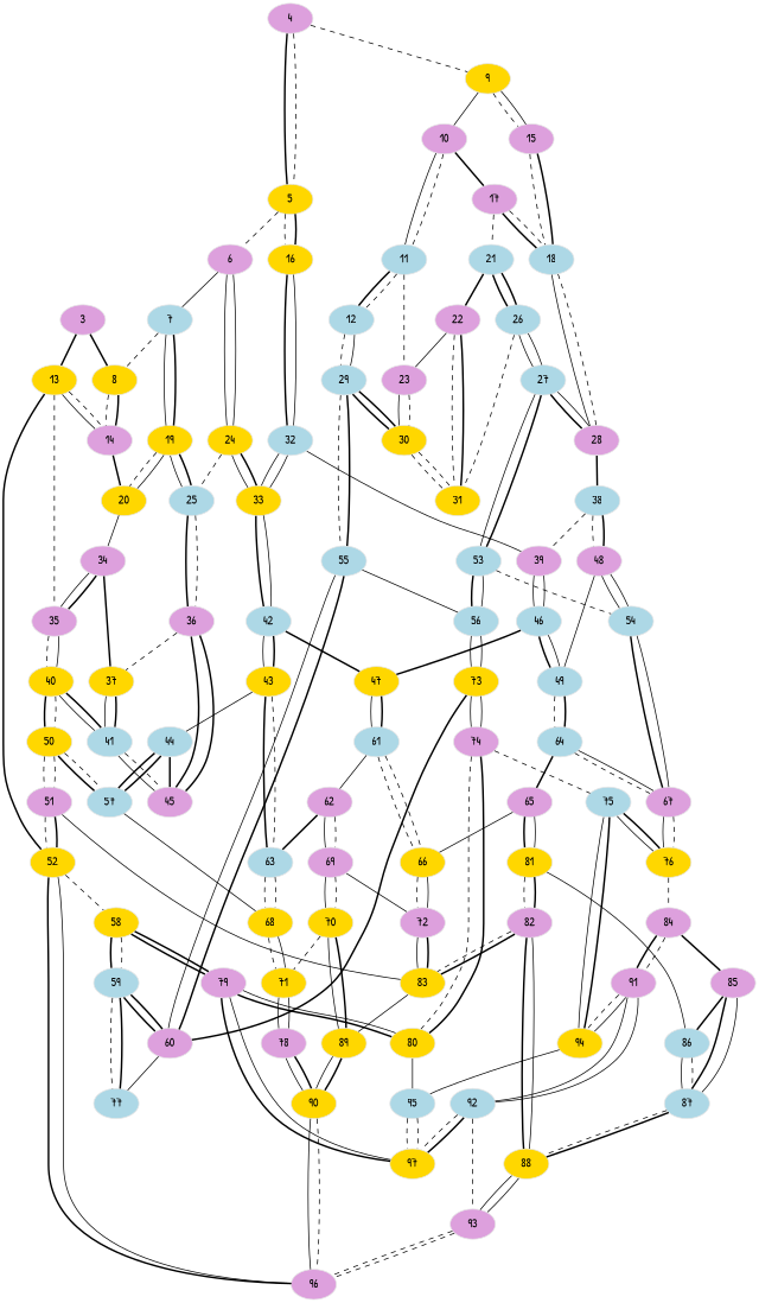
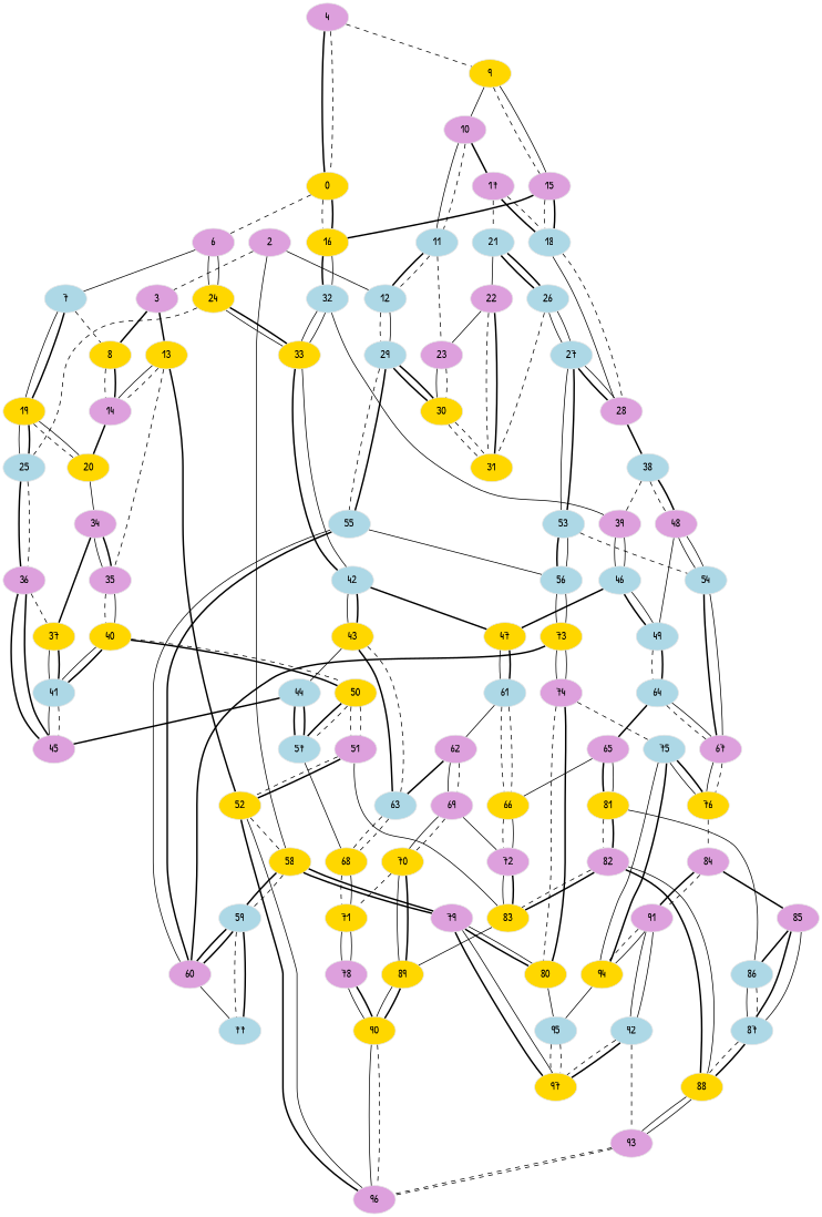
  graph {
    fontname="Patrick Hand"
    node [color=gray90 fillcolor=plum fontname="Patrick Hand" style=filled]
    edge [fontname="Patrick Hand" style=solid]
+   2
    3
    12 [fillcolor=lightblue]
    58 [fillcolor=gold]
    4
-   5 [fillcolor=gold]
+   5 [fillcolor=gold label=0]
    9 [fillcolor=gold]
    8 [fillcolor=gold]
    13 [fillcolor=gold]
    29 [fillcolor=lightblue]
    59 [fillcolor=lightblue]
    79
    14
    35
    52 [fillcolor=gold]
    6
    16 [fillcolor=gold]
    10
    15
    7 [fillcolor=lightblue]
    24 [fillcolor=gold]
    32 [fillcolor=lightblue]
    19 [fillcolor=gold]
    25 [fillcolor=lightblue]
    33 [fillcolor=gold]
    20 [fillcolor=gold]
    11 [fillcolor=lightblue]
    17
    18 [fillcolor=lightblue]
    23
    21 [fillcolor=lightblue]
    30 [fillcolor=gold]
    55 [fillcolor=lightblue]
    40 [fillcolor=gold]
    96
    34
    28
    39
    22
    26 [fillcolor=lightblue]
    38 [fillcolor=lightblue]
    36
    37 [fillcolor=gold]
    31 [fillcolor=gold]
    27 [fillcolor=lightblue]
    42 [fillcolor=lightblue]
    45
    53 [fillcolor=lightblue]
    54 [fillcolor=lightblue]
    56 [fillcolor=lightblue]
    48
    60
    46 [fillcolor=lightblue]
    43 [fillcolor=gold]
    47 [fillcolor=gold]
    41 [fillcolor=lightblue]
    50 [fillcolor=gold]
    49 [fillcolor=lightblue]
    57 [fillcolor=lightblue]
    51
    44 [fillcolor=lightblue]
    63 [fillcolor=lightblue]
    61 [fillcolor=lightblue]
    68 [fillcolor=gold]
    64 [fillcolor=lightblue]
    62
    66 [fillcolor=gold]
    67
    65
    83 [fillcolor=gold]
    78
    90 [fillcolor=gold]
    73 [fillcolor=gold]
    76 [fillcolor=gold]
    77 [fillcolor=lightblue]
    74
    71 [fillcolor=gold]
    80 [fillcolor=gold]
    97 [fillcolor=gold]
    69
    72
    70 [fillcolor=gold]
    81 [fillcolor=gold]
    82
    86 [fillcolor=lightblue]
    84
    89 [fillcolor=gold]
    75 [fillcolor=lightblue]
    94 [fillcolor=gold]
    95 [fillcolor=lightblue]
    85
    91
    88 [fillcolor=gold]
    87 [fillcolor=lightblue]
    93
    92 [fillcolor=lightblue]
+   2 -- 3 [style=dashed]
+   2 -- 12
+   2 -- 58
    3 -- 8 [style=bold]
    3 -- 13 [style=bold]
    12 -- 29 [style=dashed]
    12 -- 29
    58 -- 59 [style=bold]
    58 -- 59 [style=dashed]
    58 -- 79 [style=bold]
    58 -- 79 [style=bold]
    4 -- 5 [style=bold]
    4 -- 5 [style=dashed]
    4 -- 9 [style=dashed]
    5 -- 6 [style=dashed]
    5 -- 16 [style=dashed]
    5 -- 16 [style=bold]
    9 -- 10
    9 -- 15 [style=dashed]
    9 -- 15
    8 -- 14 [style=dashed]
    8 -- 14 [style=bold]
    13 -- 14
    13 -- 14 [style=dashed]
    13 -- 35 [style=dashed]
    13 -- 52 [style=bold]
    29 -- 30 [style=bold]
    29 -- 30 [style=bold]
    29 -- 55 [style=dashed]
    29 -- 55 [style=bold]
    59 -- 60 [style=bold]
    59 -- 60 [style=bold]
    59 -- 77 [style=dashed]
    59 -- 77 [style=bold]
    79 -- 80 [style=bold]
    79 -- 80
    79 -- 97 [style=bold]
    79 -- 97
    14 -- 20 [style=bold]
    35 -- 40 [style=dashed]
    35 -- 40
    52 -- 58 [style=dashed]
    52 -- 96 [style=bold]
    52 -- 96
    6 -- 7
    6 -- 24
    6 -- 24
    16 -- 32 [style=bold]
    16 -- 32
    10 -- 11
    10 -- 11 [style=dashed]
    10 -- 17 [style=bold]
+   15 -- 16 [style=bold]
    15 -- 18 [style=dashed]
    15 -- 18 [style=bold]
    7 -- 8 [style=dashed]
    7 -- 19
    7 -- 19 [style=bold]
    24 -- 25 [style=dashed]
    24 -- 33
    24 -- 33 [style=bold]
    32 -- 33
    32 -- 33
    32 -- 39
    19 -- 25
    19 -- 25 [style=bold]
    19 -- 20 [style=dashed]
    19 -- 20
    25 -- 36 [style=bold]
    25 -- 36 [style=dashed]
    33 -- 42 [style=bold]
    33 -- 42
    20 -- 34
    11 -- 12 [style=bold]
    11 -- 12 [style=dashed]
    11 -- 23 [style=dashed]
    17 -- 18 [style=bold]
    17 -- 18 [style=dashed]
    17 -- 21 [style=dashed]
    18 -- 28
    18 -- 28 [style=dashed]
    23 -- 30
    23 -- 30 [style=dashed]
-   21 -- 22 [style=bold]
+   21 -- 22
    21 -- 26 [style=bold]
    21 -- 26 [style=bold]
    30 -- 31 [style=dashed]
    30 -- 31 [style=dashed]
    55 -- 56
    55 -- 60
    55 -- 60 [style=bold]
    40 -- 41
    40 -- 41 [style=bold]
    40 -- 50 [style=bold]
    40 -- 50 [style=dashed]
    34 -- 35
    34 -- 35 [style=bold]
    34 -- 37 [style=bold]
    28 -- 38 [style=bold]
    39 -- 46
    39 -- 46
    22 -- 23
    22 -- 31 [style=dashed]
    22 -- 31 [style=bold]
    26 -- 31 [style=dashed]
    26 -- 27
    26 -- 27
    38 -- 39 [style=dashed]
    38 -- 48 [style=dashed]
    38 -- 48 [style=bold]
    36 -- 37 [style=dashed]
    36 -- 45 [style=bold]
    36 -- 45 [style=bold]
    37 -- 41
    37 -- 41 [style=bold]
    27 -- 28 [style=bold]
    27 -- 28
    27 -- 53
    27 -- 53 [style=bold]
    42 -- 43
    42 -- 43 [style=bold]
    42 -- 47 [style=bold]
    53 -- 54 [style=dashed]
    53 -- 56 [style=bold]
    53 -- 56
    54 -- 67 [style=bold]
    54 -- 67
    56 -- 73
    56 -- 73
    48 -- 54
    48 -- 54
    48 -- 49
    60 -- 77
    46 -- 47 [style=bold]
    46 -- 49 [style=bold]
    46 -- 49
    43 -- 44
    43 -- 63 [style=bold]
    43 -- 63 [style=dashed]
    47 -- 61
    47 -- 61 [style=bold]
    41 -- 45
    41 -- 45 [style=dashed]
    50 -- 57 [style=bold]
    50 -- 57 [style=dashed]
    50 -- 51 [style=dashed]
    50 -- 51 [style=dashed]
    49 -- 64 [style=dashed]
    49 -- 64 [style=bold]
    57 -- 68
    51 -- 52 [style=dashed]
    51 -- 52 [style=bold]
    51 -- 83
    44 -- 45 [style=bold]
    44 -- 57 [style=bold]
    44 -- 57 [style=bold]
    63 -- 68 [style=dashed]
    63 -- 68 [style=dashed]
    61 -- 62
    61 -- 66 [style=dashed]
    61 -- 66 [style=dashed]
    68 -- 71 [style=dashed]
    68 -- 71
    64 -- 67 [style=dashed]
    64 -- 67
    64 -- 65 [style=bold]
    62 -- 63 [style=bold]
    62 -- 69
    62 -- 69 [style=dashed]
    66 -- 72 [style=dashed]
    66 -- 72
    67 -- 76
    67 -- 76 [style=dashed]
    65 -- 66
    65 -- 81 [style=bold]
    65 -- 81
    83 -- 89
    78 -- 90
    78 -- 90 [style=bold]
    90 -- 96
    90 -- 96 [style=dashed]
    73 -- 60 [style=bold]
    73 -- 74
    73 -- 74
    76 -- 84 [style=dashed]
    74 -- 80 [style=dashed]
    74 -- 80 [style=bold]
    74 -- 75 [style=dashed]
    71 -- 78
    71 -- 78
    80 -- 95
    69 -- 72
    69 -- 70
    69 -- 70 [style=dashed]
    72 -- 83
    72 -- 83 [style=bold]
    70 -- 71 [style=dashed]
    70 -- 89
    70 -- 89 [style=bold]
    81 -- 82 [style=dashed]
    81 -- 82 [style=bold]
    81 -- 86
    82 -- 83 [style=dashed]
    82 -- 83 [style=bold]
    82 -- 88 [style=bold]
    82 -- 88
    86 -- 87
    86 -- 87 [style=dashed]
    84 -- 85 [style=bold]
    84 -- 91 [style=bold]
    84 -- 91 [style=dashed]
    89 -- 90
    89 -- 90 [style=bold]
    75 -- 76
    75 -- 76 [style=bold]
    75 -- 94
    75 -- 94 [style=bold]
    94 -- 95
    95 -- 97 [style=dashed]
    95 -- 97 [style=dashed]
    85 -- 86 [style=bold]
    85 -- 87 [style=bold]
    85 -- 87
    91 -- 94 [style=dashed]
    91 -- 94
    91 -- 92
    91 -- 92
    88 -- 93
    88 -- 93
    87 -- 88 [style=dashed]
    87 -- 88 [style=bold]
    93 -- 96 [style=dashed]
    93 -- 96 [style=dashed]
    92 -- 97 [style=dashed]
    92 -- 97 [style=bold]
    92 -- 93 [style=dashed]
  }
